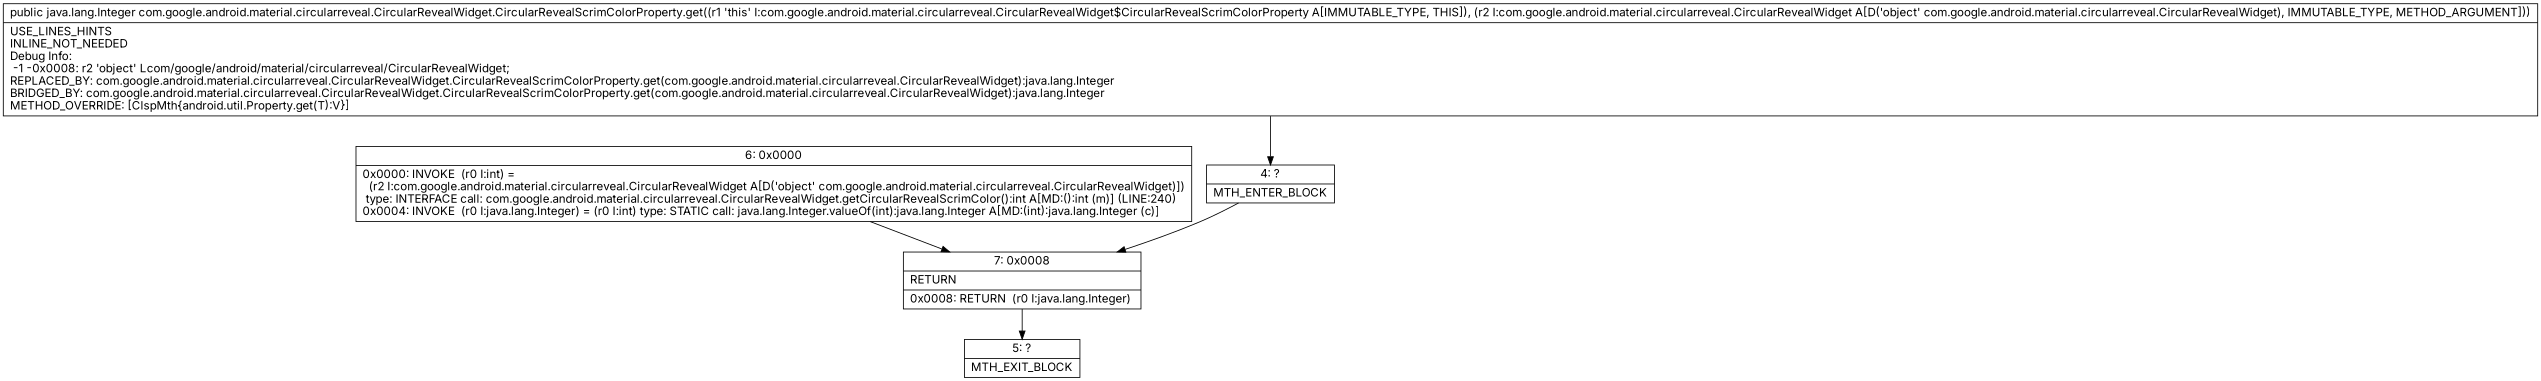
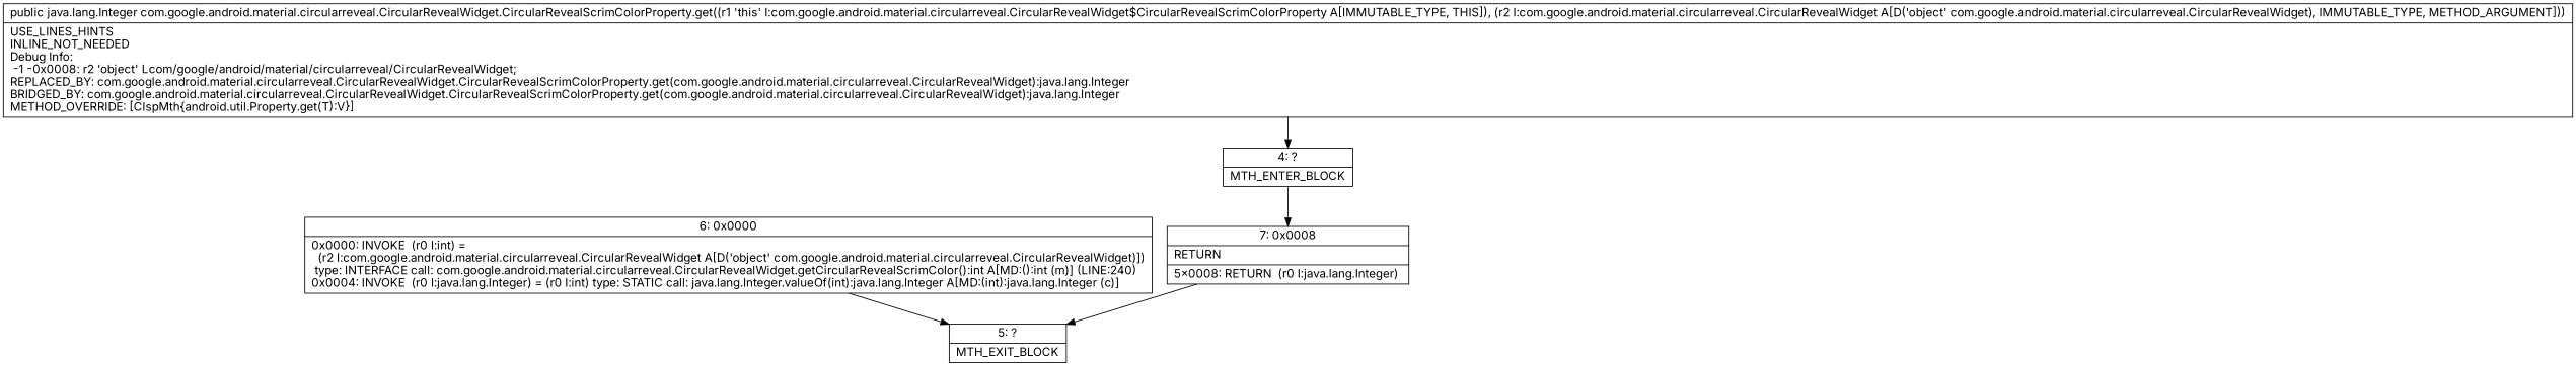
  digraph {
    fontname=Inter
    node [fontname=Inter shape=record]
    edge [fontname=Inter]
    n1 [label="{4\:\ ?|MTH_ENTER_BLOCK\l}"]
-   n2 [label="{7\:\ 0x0008|RETURN\l|0x0008: RETURN  (r0 I:java.lang.Integer) \l}"]
+   n2 [label="{7\:\ 0x0008|RETURN\l|5x0008: RETURN  (r0 I:java.lang.Integer) \l}"]
    n3 [label="{6\:\ 0x0000|0x0000: INVOKE  (r0 I:int) = \l  (r2 I:com.google.android.material.circularreveal.CircularRevealWidget A[D('object' com.google.android.material.circularreveal.CircularRevealWidget)])\l type: INTERFACE call: com.google.android.material.circularreveal.CircularRevealWidget.getCircularRevealScrimColor():int A[MD:():int (m)] (LINE:240)\l0x0004: INVOKE  (r0 I:java.lang.Integer) = (r0 I:int) type: STATIC call: java.lang.Integer.valueOf(int):java.lang.Integer A[MD:(int):java.lang.Integer (c)]\l}"]
    n4 [label="{5\:\ ?|MTH_EXIT_BLOCK\l}"]
    n5 [label="{public java.lang.Integer com.google.android.material.circularreveal.CircularRevealWidget.CircularRevealScrimColorProperty.get((r1 'this' I:com.google.android.material.circularreveal.CircularRevealWidget$CircularRevealScrimColorProperty A[IMMUTABLE_TYPE, THIS]), (r2 I:com.google.android.material.circularreveal.CircularRevealWidget A[D('object' com.google.android.material.circularreveal.CircularRevealWidget), IMMUTABLE_TYPE, METHOD_ARGUMENT]))  | USE_LINES_HINTS\lINLINE_NOT_NEEDED\lDebug Info:\l  \-1 \-0x0008: r2 'object' Lcom\/google\/android\/material\/circularreveal\/CircularRevealWidget;\lREPLACED_BY: com.google.android.material.circularreveal.CircularRevealWidget.CircularRevealScrimColorProperty.get(com.google.android.material.circularreveal.CircularRevealWidget):java.lang.Integer\lBRIDGED_BY: com.google.android.material.circularreveal.CircularRevealWidget.CircularRevealScrimColorProperty.get(com.google.android.material.circularreveal.CircularRevealWidget):java.lang.Integer\lMETHOD_OVERRIDE: [ClspMth\{android.util.Property.get(T):V\}]\l}"]
    n1 -> n2
    n2 -> n4
-   n3 -> n2
+   n3 -> n4
    n5 -> n1
  }
